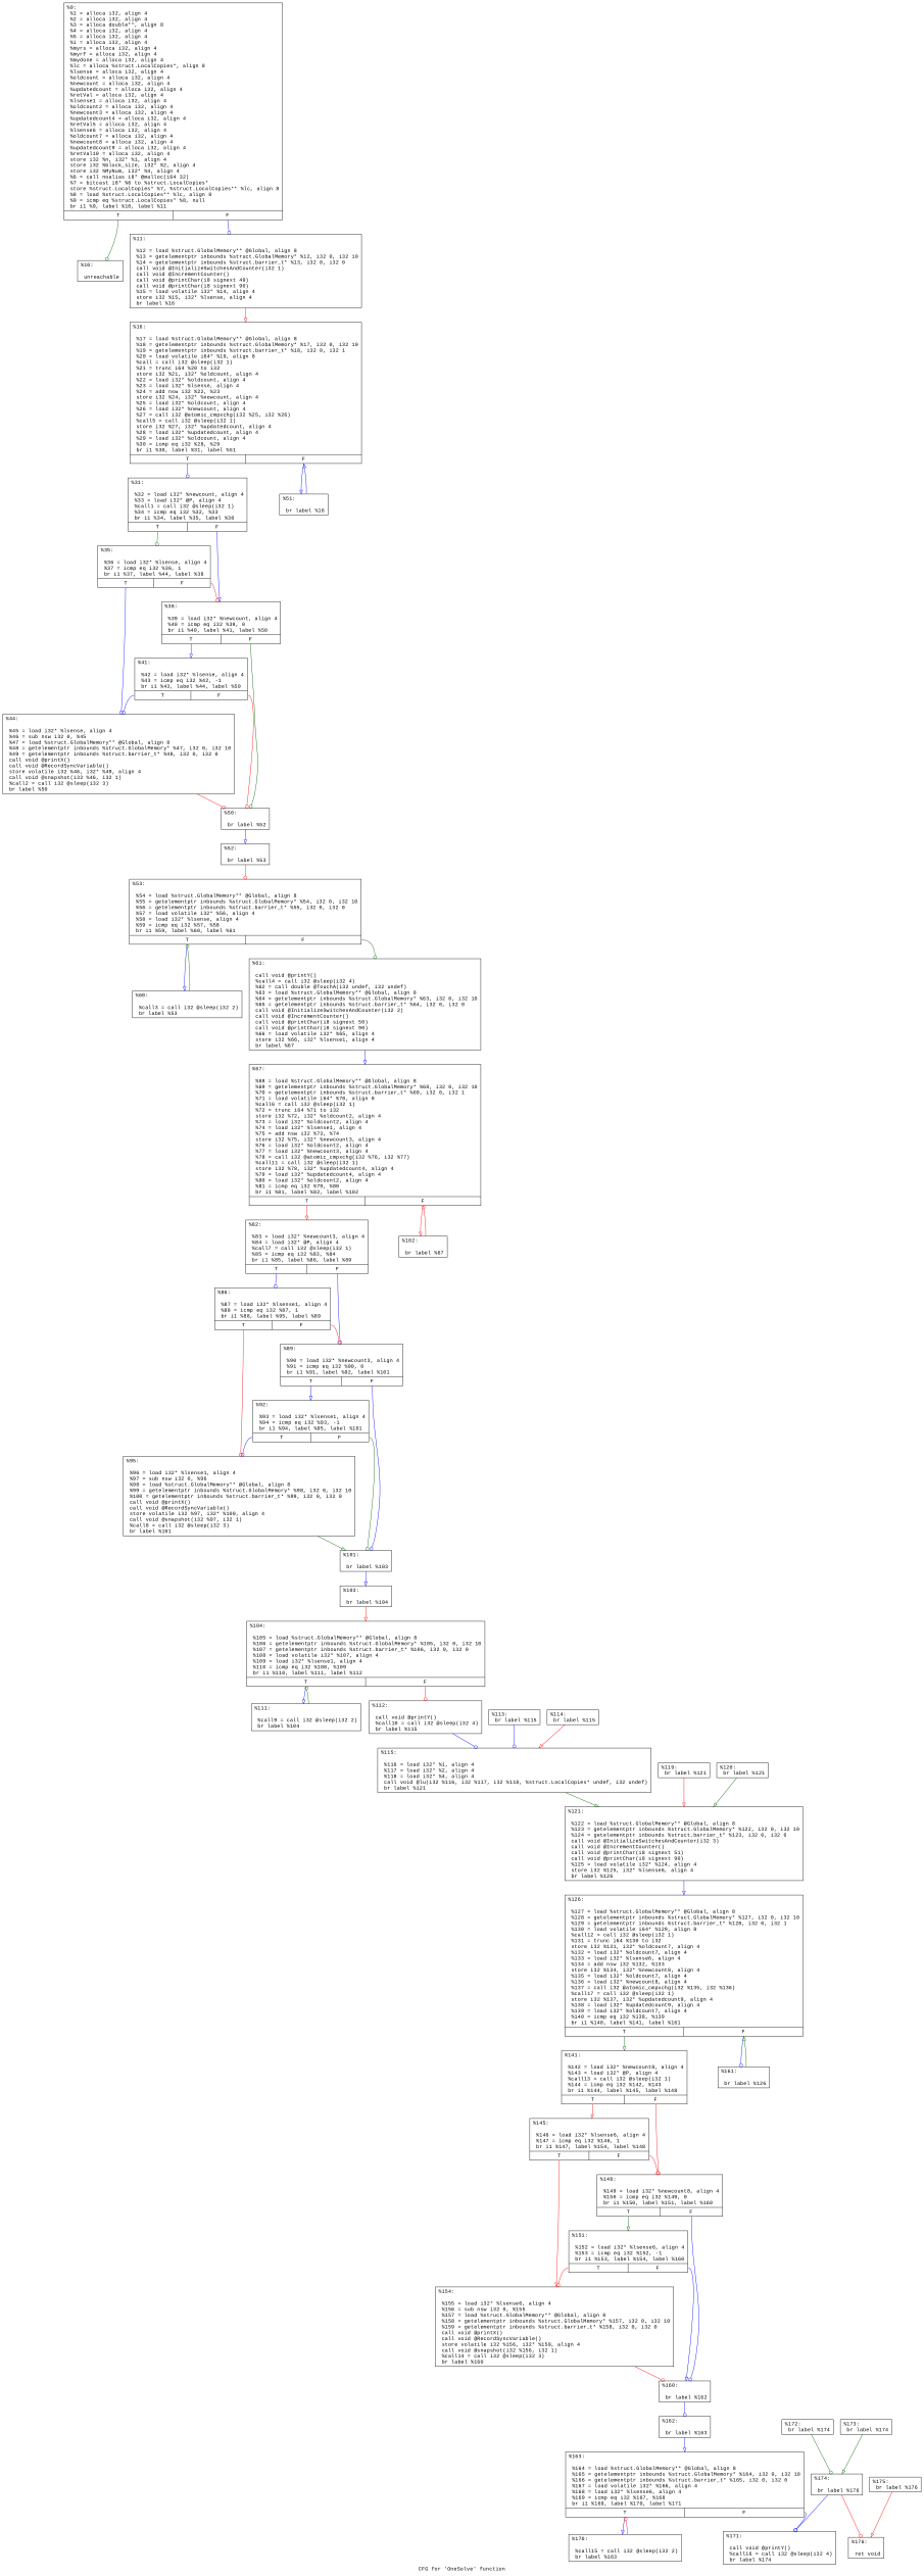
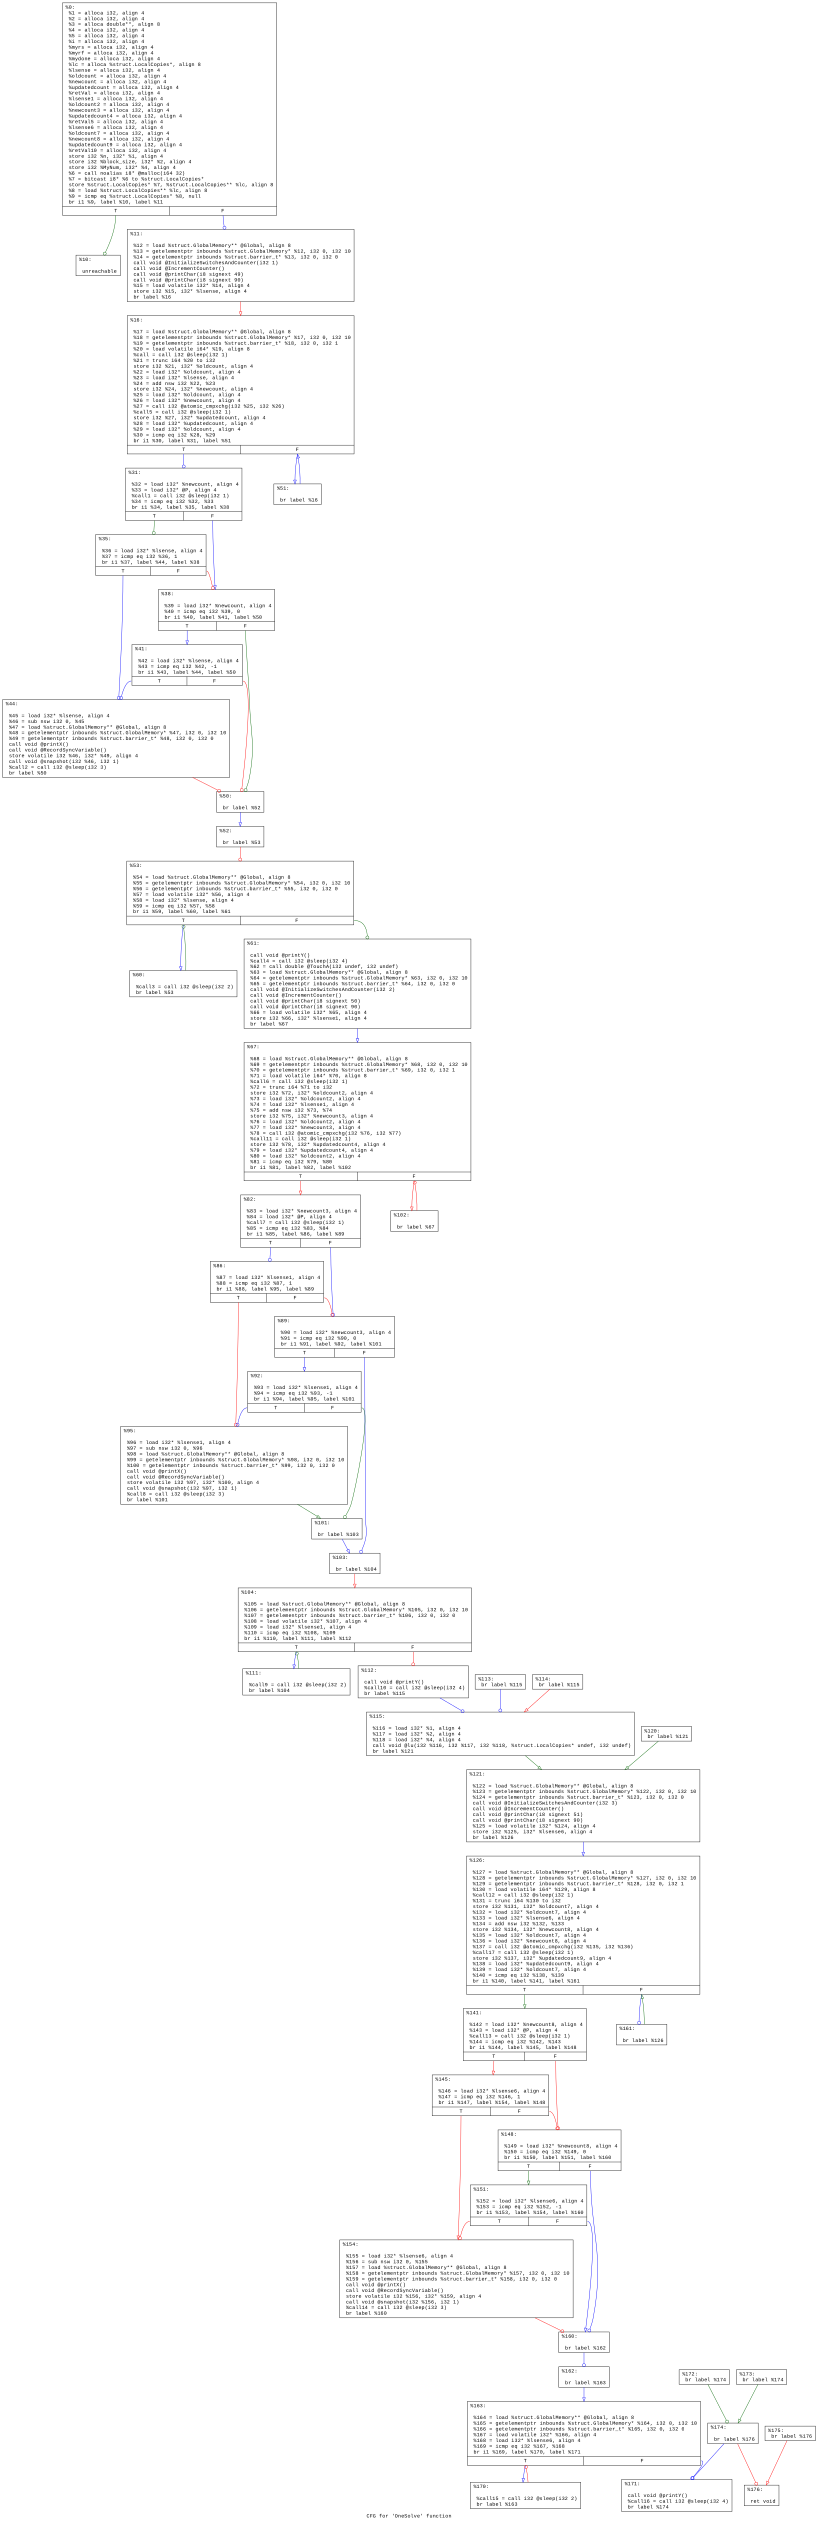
  digraph {
    fontname="Liberation Mono"
    label="CFG for 'OneSolve' function"
    node [fontname="Liberation Mono" shape=record]
    edge [arrowhead=odot color=blue fontname="Liberation Mono"]
    n1 [label="{%0:\l  %1 = alloca i32, align 4\l  %2 = alloca i32, align 4\l  %3 = alloca double**, align 8\l  %4 = alloca i32, align 4\l  %5 = alloca i32, align 4\l  %i = alloca i32, align 4\l  %myrs = alloca i32, align 4\l  %myrf = alloca i32, align 4\l  %mydone = alloca i32, align 4\l  %lc = alloca %struct.LocalCopies*, align 8\l  %lsense = alloca i32, align 4\l  %oldcount = alloca i32, align 4\l  %newcount = alloca i32, align 4\l  %updatedcount = alloca i32, align 4\l  %retVal = alloca i32, align 4\l  %lsense1 = alloca i32, align 4\l  %oldcount2 = alloca i32, align 4\l  %newcount3 = alloca i32, align 4\l  %updatedcount4 = alloca i32, align 4\l  %retVal5 = alloca i32, align 4\l  %lsense6 = alloca i32, align 4\l  %oldcount7 = alloca i32, align 4\l  %newcount8 = alloca i32, align 4\l  %updatedcount9 = alloca i32, align 4\l  %retVal10 = alloca i32, align 4\l  store i32 %n, i32* %1, align 4\l  store i32 %block_size, i32* %2, align 4\l  store i32 %MyNum, i32* %4, align 4\l  %6 = call noalias i8* @malloc(i64 32)\l  %7 = bitcast i8* %6 to %struct.LocalCopies*\l  store %struct.LocalCopies* %7, %struct.LocalCopies** %lc, align 8\l  %8 = load %struct.LocalCopies** %lc, align 8\l  %9 = icmp eq %struct.LocalCopies* %8, null\l  br i1 %9, label %10, label %11\l|{<s0>T|<s1>F}}"]
    n2 [label="{%10:\l\l  unreachable\l}"]
    n3 [label="{%11:\l\l  %12 = load %struct.GlobalMemory** @Global, align 8\l  %13 = getelementptr inbounds %struct.GlobalMemory* %12, i32 0, i32 10\l  %14 = getelementptr inbounds %struct.barrier_t* %13, i32 0, i32 0\l  call void @InitializeSwitchesAndCounter(i32 1)\l  call void @IncrementCounter()\l  call void @printChar(i8 signext 49)\l  call void @printChar(i8 signext 90)\l  %15 = load volatile i32* %14, align 4\l  store i32 %15, i32* %lsense, align 4\l  br label %16\l}"]
    n4 [label="{%16:\l\l  %17 = load %struct.GlobalMemory** @Global, align 8\l  %18 = getelementptr inbounds %struct.GlobalMemory* %17, i32 0, i32 10\l  %19 = getelementptr inbounds %struct.barrier_t* %18, i32 0, i32 1\l  %20 = load volatile i64* %19, align 8\l  %call = call i32 @sleep(i32 1)\l  %21 = trunc i64 %20 to i32\l  store i32 %21, i32* %oldcount, align 4\l  %22 = load i32* %oldcount, align 4\l  %23 = load i32* %lsense, align 4\l  %24 = add nsw i32 %22, %23\l  store i32 %24, i32* %newcount, align 4\l  %25 = load i32* %oldcount, align 4\l  %26 = load i32* %newcount, align 4\l  %27 = call i32 @atomic_cmpxchg(i32 %25, i32 %26)\l  %call5 = call i32 @sleep(i32 1)\l  store i32 %27, i32* %updatedcount, align 4\l  %28 = load i32* %updatedcount, align 4\l  %29 = load i32* %oldcount, align 4\l  %30 = icmp eq i32 %28, %29\l  br i1 %30, label %31, label %51\l|{<s0>T|<s1>F}}"]
    n5 [label="{%31:\l\l  %32 = load i32* %newcount, align 4\l  %33 = load i32* @P, align 4\l  %call1 = call i32 @sleep(i32 1)\l  %34 = icmp eq i32 %32, %33\l  br i1 %34, label %35, label %38\l|{<s0>T|<s1>F}}"]
    n6 [label="{%51:\l\l  br label %16\l}"]
    n7 [label="{%35:\l\l  %36 = load i32* %lsense, align 4\l  %37 = icmp eq i32 %36, 1\l  br i1 %37, label %44, label %38\l|{<s0>T|<s1>F}}"]
    n8 [label="{%38:\l\l  %39 = load i32* %newcount, align 4\l  %40 = icmp eq i32 %39, 0\l  br i1 %40, label %41, label %50\l|{<s0>T|<s1>F}}"]
    n9 [label="{%44:\l\l  %45 = load i32* %lsense, align 4\l  %46 = sub nsw i32 0, %45\l  %47 = load %struct.GlobalMemory** @Global, align 8\l  %48 = getelementptr inbounds %struct.GlobalMemory* %47, i32 0, i32 10\l  %49 = getelementptr inbounds %struct.barrier_t* %48, i32 0, i32 0\l  call void @printX()\l  call void @RecordSyncVariable()\l  store volatile i32 %46, i32* %49, align 4\l  call void @snapshot(i32 %46, i32 1)\l  %call2 = call i32 @sleep(i32 3)\l  br label %50\l}"]
    n10 [label="{%41:\l\l  %42 = load i32* %lsense, align 4\l  %43 = icmp eq i32 %42, -1\l  br i1 %43, label %44, label %50\l|{<s0>T|<s1>F}}"]
    n11 [label="{%50:\l\l  br label %52\l}"]
    n12 [label="{%52:\l\l  br label %53\l}"]
    n13 [label="{%53:\l\l  %54 = load %struct.GlobalMemory** @Global, align 8\l  %55 = getelementptr inbounds %struct.GlobalMemory* %54, i32 0, i32 10\l  %56 = getelementptr inbounds %struct.barrier_t* %55, i32 0, i32 0\l  %57 = load volatile i32* %56, align 4\l  %58 = load i32* %lsense, align 4\l  %59 = icmp eq i32 %57, %58\l  br i1 %59, label %60, label %61\l|{<s0>T|<s1>F}}"]
    n14 [label="{%60:\l\l  %call3 = call i32 @sleep(i32 2)\l  br label %53\l}"]
    n15 [label="{%61:\l\l  call void @printY()\l  %call4 = call i32 @sleep(i32 4)\l  %62 = call double @TouchA(i32 undef, i32 undef)\l  %63 = load %struct.GlobalMemory** @Global, align 8\l  %64 = getelementptr inbounds %struct.GlobalMemory* %63, i32 0, i32 10\l  %65 = getelementptr inbounds %struct.barrier_t* %64, i32 0, i32 0\l  call void @InitializeSwitchesAndCounter(i32 2)\l  call void @IncrementCounter()\l  call void @printChar(i8 signext 50)\l  call void @printChar(i8 signext 90)\l  %66 = load volatile i32* %65, align 4\l  store i32 %66, i32* %lsense1, align 4\l  br label %67\l}"]
    n16 [label="{%67:\l\l  %68 = load %struct.GlobalMemory** @Global, align 8\l  %69 = getelementptr inbounds %struct.GlobalMemory* %68, i32 0, i32 10\l  %70 = getelementptr inbounds %struct.barrier_t* %69, i32 0, i32 1\l  %71 = load volatile i64* %70, align 8\l  %call6 = call i32 @sleep(i32 1)\l  %72 = trunc i64 %71 to i32\l  store i32 %72, i32* %oldcount2, align 4\l  %73 = load i32* %oldcount2, align 4\l  %74 = load i32* %lsense1, align 4\l  %75 = add nsw i32 %73, %74\l  store i32 %75, i32* %newcount3, align 4\l  %76 = load i32* %oldcount2, align 4\l  %77 = load i32* %newcount3, align 4\l  %78 = call i32 @atomic_cmpxchg(i32 %76, i32 %77)\l  %call11 = call i32 @sleep(i32 1)\l  store i32 %78, i32* %updatedcount4, align 4\l  %79 = load i32* %updatedcount4, align 4\l  %80 = load i32* %oldcount2, align 4\l  %81 = icmp eq i32 %79, %80\l  br i1 %81, label %82, label %102\l|{<s0>T|<s1>F}}"]
    n17 [label="{%82:\l\l  %83 = load i32* %newcount3, align 4\l  %84 = load i32* @P, align 4\l  %call7 = call i32 @sleep(i32 1)\l  %85 = icmp eq i32 %83, %84\l  br i1 %85, label %86, label %89\l|{<s0>T|<s1>F}}"]
    n18 [label="{%102:\l\l  br label %67\l}"]
    n19 [label="{%86:\l\l  %87 = load i32* %lsense1, align 4\l  %88 = icmp eq i32 %87, 1\l  br i1 %88, label %95, label %89\l|{<s0>T|<s1>F}}"]
    n20 [label="{%89:\l\l  %90 = load i32* %newcount3, align 4\l  %91 = icmp eq i32 %90, 0\l  br i1 %91, label %92, label %101\l|{<s0>T|<s1>F}}"]
    n21 [label="{%95:\l\l  %96 = load i32* %lsense1, align 4\l  %97 = sub nsw i32 0, %96\l  %98 = load %struct.GlobalMemory** @Global, align 8\l  %99 = getelementptr inbounds %struct.GlobalMemory* %98, i32 0, i32 10\l  %100 = getelementptr inbounds %struct.barrier_t* %99, i32 0, i32 0\l  call void @printX()\l  call void @RecordSyncVariable()\l  store volatile i32 %97, i32* %100, align 4\l  call void @snapshot(i32 %97, i32 1)\l  %call8 = call i32 @sleep(i32 3)\l  br label %101\l}"]
    n22 [label="{%92:\l\l  %93 = load i32* %lsense1, align 4\l  %94 = icmp eq i32 %93, -1\l  br i1 %94, label %95, label %101\l|{<s0>T|<s1>F}}"]
    n23 [label="{%101:\l\l  br label %103\l}"]
    n24 [label="{%103:\l\l  br label %104\l}"]
    n25 [label="{%104:\l\l  %105 = load %struct.GlobalMemory** @Global, align 8\l  %106 = getelementptr inbounds %struct.GlobalMemory* %105, i32 0, i32 10\l  %107 = getelementptr inbounds %struct.barrier_t* %106, i32 0, i32 0\l  %108 = load volatile i32* %107, align 4\l  %109 = load i32* %lsense1, align 4\l  %110 = icmp eq i32 %108, %109\l  br i1 %110, label %111, label %112\l|{<s0>T|<s1>F}}"]
    n26 [label="{%111:\l\l  %call9 = call i32 @sleep(i32 2)\l  br label %104\l}"]
    n27 [label="{%112:\l\l  call void @printY()\l  %call10 = call i32 @sleep(i32 4)\l  br label %115\l}"]
    n28 [label="{%115:\l\l  %116 = load i32* %1, align 4\l  %117 = load i32* %2, align 4\l  %118 = load i32* %4, align 4\l  call void @lu(i32 %116, i32 %117, i32 %118, %struct.LocalCopies* undef, i32 undef)\l  br label %121\l}"]
    n29 [label="{%121:\l\l  %122 = load %struct.GlobalMemory** @Global, align 8\l  %123 = getelementptr inbounds %struct.GlobalMemory* %122, i32 0, i32 10\l  %124 = getelementptr inbounds %struct.barrier_t* %123, i32 0, i32 0\l  call void @InitializeSwitchesAndCounter(i32 3)\l  call void @IncrementCounter()\l  call void @printChar(i8 signext 51)\l  call void @printChar(i8 signext 90)\l  %125 = load volatile i32* %124, align 4\l  store i32 %125, i32* %lsense6, align 4\l  br label %126\l}"]
    n30 [label="{%126:\l\l  %127 = load %struct.GlobalMemory** @Global, align 8\l  %128 = getelementptr inbounds %struct.GlobalMemory* %127, i32 0, i32 10\l  %129 = getelementptr inbounds %struct.barrier_t* %128, i32 0, i32 1\l  %130 = load volatile i64* %129, align 8\l  %call12 = call i32 @sleep(i32 1)\l  %131 = trunc i64 %130 to i32\l  store i32 %131, i32* %oldcount7, align 4\l  %132 = load i32* %oldcount7, align 4\l  %133 = load i32* %lsense6, align 4\l  %134 = add nsw i32 %132, %133\l  store i32 %134, i32* %newcount8, align 4\l  %135 = load i32* %oldcount7, align 4\l  %136 = load i32* %newcount8, align 4\l  %137 = call i32 @atomic_cmpxchg(i32 %135, i32 %136)\l  %call17 = call i32 @sleep(i32 1)\l  store i32 %137, i32* %updatedcount9, align 4\l  %138 = load i32* %updatedcount9, align 4\l  %139 = load i32* %oldcount7, align 4\l  %140 = icmp eq i32 %138, %139\l  br i1 %140, label %141, label %161\l|{<s0>T|<s1>F}}"]
    n31 [label="{%113:                                                  \l  br label %115\l}"]
    n32 [label="{%114:                                                  \l  br label %115\l}"]
    n33 [label="{%141:\l\l  %142 = load i32* %newcount8, align 4\l  %143 = load i32* @P, align 4\l  %call13 = call i32 @sleep(i32 1)\l  %144 = icmp eq i32 %142, %143\l  br i1 %144, label %145, label %148\l|{<s0>T|<s1>F}}"]
    n34 [label="{%161:\l\l  br label %126\l}"]
-   n35 [label="{%119:                                                  \l  br label %121\l}"]
    n36 [label="{%120:                                                  \l  br label %121\l}"]
    n37 [label="{%145:\l\l  %146 = load i32* %lsense6, align 4\l  %147 = icmp eq i32 %146, 1\l  br i1 %147, label %154, label %148\l|{<s0>T|<s1>F}}"]
    n38 [label="{%148:\l\l  %149 = load i32* %newcount8, align 4\l  %150 = icmp eq i32 %149, 0\l  br i1 %150, label %151, label %160\l|{<s0>T|<s1>F}}"]
    n39 [label="{%154:\l\l  %155 = load i32* %lsense6, align 4\l  %156 = sub nsw i32 0, %155\l  %157 = load %struct.GlobalMemory** @Global, align 8\l  %158 = getelementptr inbounds %struct.GlobalMemory* %157, i32 0, i32 10\l  %159 = getelementptr inbounds %struct.barrier_t* %158, i32 0, i32 0\l  call void @printX()\l  call void @RecordSyncVariable()\l  store volatile i32 %156, i32* %159, align 4\l  call void @snapshot(i32 %156, i32 1)\l  %call14 = call i32 @sleep(i32 3)\l  br label %160\l}"]
    n40 [label="{%151:\l\l  %152 = load i32* %lsense6, align 4\l  %153 = icmp eq i32 %152, -1\l  br i1 %153, label %154, label %160\l|{<s0>T|<s1>F}}"]
    n41 [label="{%160:\l\l  br label %162\l}"]
    n42 [label="{%162:\l\l  br label %163\l}"]
    n43 [label="{%163:\l\l  %164 = load %struct.GlobalMemory** @Global, align 8\l  %165 = getelementptr inbounds %struct.GlobalMemory* %164, i32 0, i32 10\l  %166 = getelementptr inbounds %struct.barrier_t* %165, i32 0, i32 0\l  %167 = load volatile i32* %166, align 4\l  %168 = load i32* %lsense6, align 4\l  %169 = icmp eq i32 %167, %168\l  br i1 %169, label %170, label %171\l|{<s0>T|<s1>F}}"]
    n44 [label="{%170:\l\l  %call15 = call i32 @sleep(i32 2)\l  br label %163\l}"]
    n45 [label="{%171:\l\l  call void @printY()\l  %call16 = call i32 @sleep(i32 4)\l  br label %174\l}"]
    n46 [label="{%174:\l\l  br label %176\l}"]
    n47 [label="{%176:\l\l  ret void\l}"]
    n48 [label="{%172:                                                  \l  br label %174\l}"]
    n49 [label="{%173:                                                  \l  br label %174\l}"]
    n50 [label="{%175:                                                  \l  br label %176\l}"]
    n1 -> n2 [color=darkgreen tailport=s0]
    n1 -> n3 [tailport=s1]
    n3 -> n4 [arrowhead=onormal color=red]
    n4 -> n5 [tailport=s0]
    n4 -> n6 [arrowhead=onormal tailport=s1]
    n5 -> n7 [color=darkgreen tailport=s0]
    n5 -> n8 [arrowhead=onormal tailport=s1]
    n6 -> n4 [arrowhead=onormal]
    n7 -> n8 [color=red tailport=s1]
    n7 -> n9 [tailport=s0]
    n8 -> n10 [arrowhead=onormal tailport=s0]
    n8 -> n11 [color=darkgreen tailport=s1]
    n9 -> n11 [color=red]
    n10 -> n9 [tailport=s0]
    n10 -> n11 [color=red tailport=s1]
    n11 -> n12 [arrowhead=onormal]
    n12 -> n13 [color=red]
    n13 -> n14 [arrowhead=onormal tailport=s0]
    n13 -> n15 [color=darkgreen tailport=s1]
    n14 -> n13 [color=darkgreen]
    n15 -> n16 [arrowhead=onormal]
    n16 -> n17 [arrowhead=onormal color=red tailport=s0]
    n16 -> n18 [arrowhead=onormal color=red tailport=s1]
    n17 -> n19 [tailport=s0]
    n17 -> n20 [tailport=s1]
    n18 -> n16 [color=red]
    n19 -> n20 [color=red tailport=s1]
    n19 -> n21 [color=red tailport=s0]
    n20 -> n22 [arrowhead=onormal tailport=s0]
-   n20 -> n23 [tailport=s1]
+   n20 -> n24 [tailport=s1]
    n21 -> n23 [arrowhead=onormal color=darkgreen]
    n22 -> n21 [tailport=s0]
    n22 -> n23 [color=darkgreen tailport=s1]
    n23 -> n24 [arrowhead=onormal]
    n24 -> n25 [arrowhead=onormal color=red]
    n25 -> n26 [arrowhead=onormal tailport=s0]
    n25 -> n27 [color=red tailport=s1]
    n26 -> n25 [color=darkgreen]
    n27 -> n28
    n28 -> n29 [arrowhead=onormal color=darkgreen]
    n29 -> n30 [arrowhead=onormal]
    n30 -> n33 [arrowhead=onormal color=darkgreen tailport=s0]
    n30 -> n34 [tailport=s1]
    n31 -> n28
    n32 -> n28 [arrowhead=onormal color=red]
    n33 -> n37 [arrowhead=onormal color=red tailport=s0]
    n33 -> n38 [color=red tailport=s1]
    n34 -> n30 [arrowhead=onormal color=darkgreen]
-   n35 -> n29 [arrowhead=onormal color=red]
    n36 -> n29 [arrowhead=onormal color=darkgreen]
    n37 -> n38 [color=red tailport=s1]
    n37 -> n39 [arrowhead=onormal color=red tailport=s0]
    n38 -> n40 [arrowhead=onormal color=darkgreen tailport=s0]
    n38 -> n41 [tailport=s1]
    n39 -> n41 [color=red]
    n40 -> n39 [color=red tailport=s0]
    n40 -> n41 [arrowhead=onormal tailport=s1]
    n41 -> n42
    n42 -> n43 [arrowhead=onormal]
    n43 -> n44 [arrowhead=onormal tailport=s0]
    n43 -> n45 [tailport=s1]
    n44 -> n43 [color=red]
    n46 -> n45
    n46 -> n47 [color=red]
    n48 -> n46 [color=darkgreen]
    n49 -> n46 [arrowhead=onormal color=darkgreen]
    n50 -> n47 [arrowhead=onormal color=red]
  }
